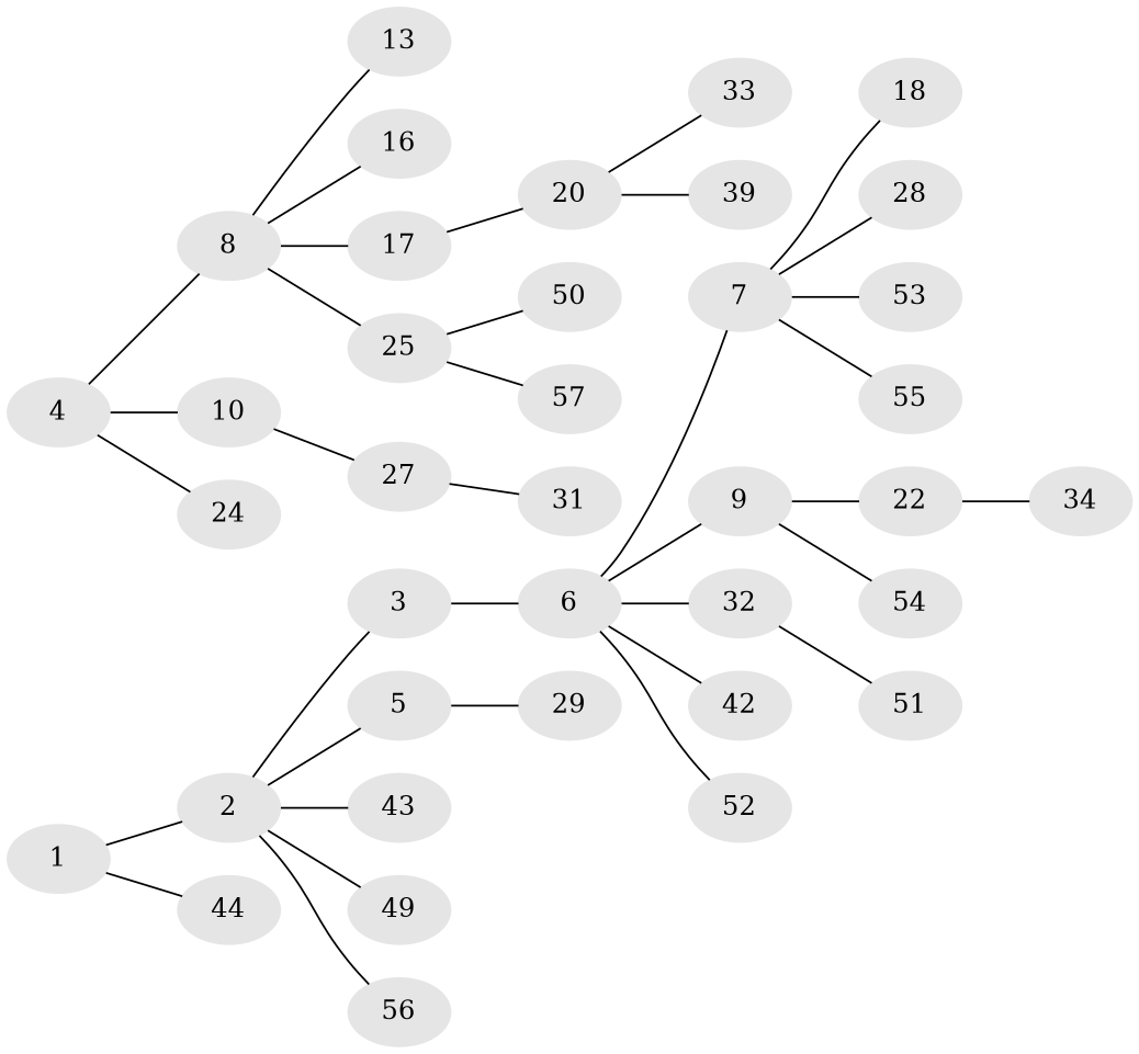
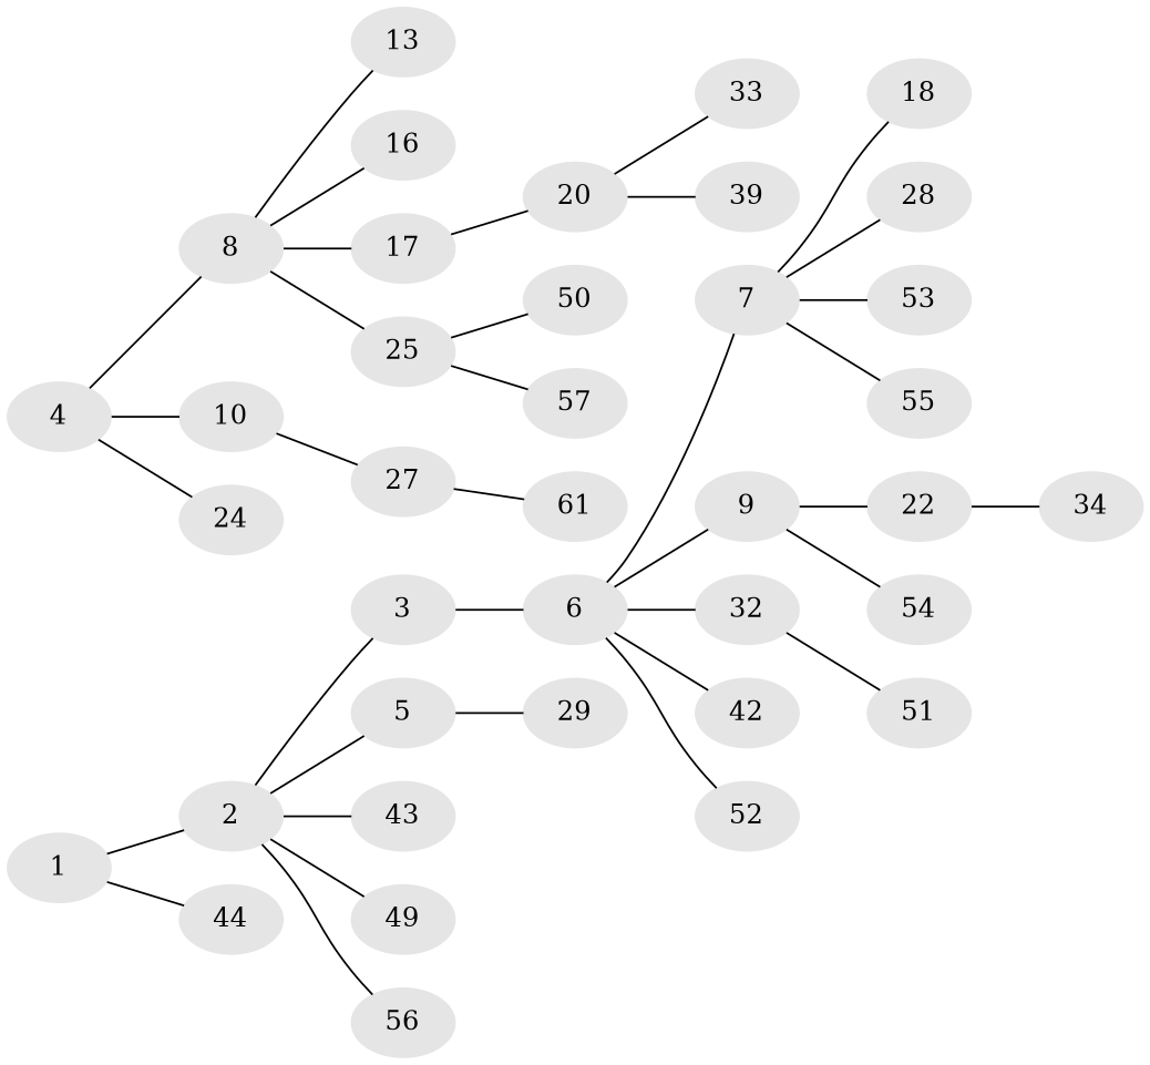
  graph {
    rankdir=LR
    node [color=gray90 style=filled]
    1 [super="+28"]
    2 [super="+41"]
    44
    3 [super="+11"]
    5 [super="+40"]
    43
    49
    56
    6 [super="+14"]
    4 [super="+12"]
    8 [super="+15"]
    10 [super="+37"]
    24
    29
    7 [super="+48"]
    9 [super="+19"]
    32 [super="+36"]
    42
    52
    13 [super="+35"]
    16
    17 [super="+26"]
    25 [super="+47"]
    27 [super="+30"]
    18 [super="+38"]
    n26 [label=28]
    53
    55
    22 [super="+45"]
    54
    51
    20 [super="+23"]
    50
    57
    34
-   31
+   31 [label=61]
    33 [super="+46"]
    39
    1 -- 2
    1 -- 44
    2 -- 3
    2 -- 5
    2 -- 43
    2 -- 49
    2 -- 56
    3 -- 6
    5 -- 29
    6 -- 7
    6 -- 9
    6 -- 32
    6 -- 42
    6 -- 52
    4 -- 8
    4 -- 10
    4 -- 24
    8 -- 13
    8 -- 16
    8 -- 17
    8 -- 25
    10 -- 27
    7 -- 18
    7 -- n26
    7 -- 53
    7 -- 55
    9 -- 22
    9 -- 54
    32 -- 51
    17 -- 20
    25 -- 50
    25 -- 57
    27 -- 31
    22 -- 34
    20 -- 33
    20 -- 39
  }
